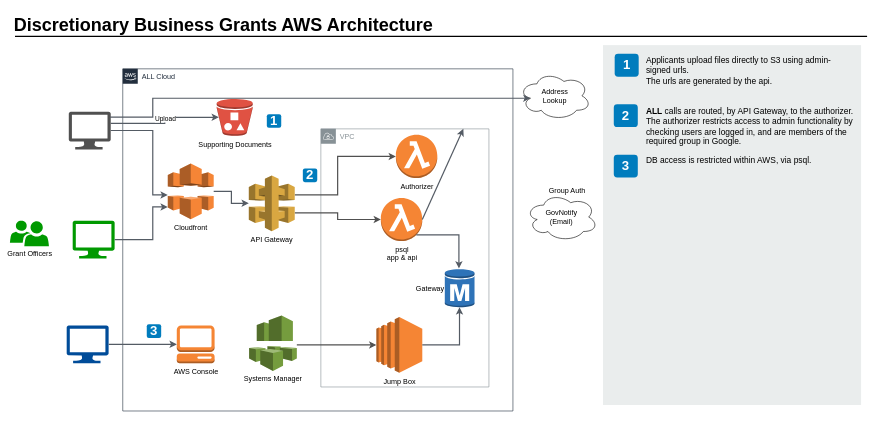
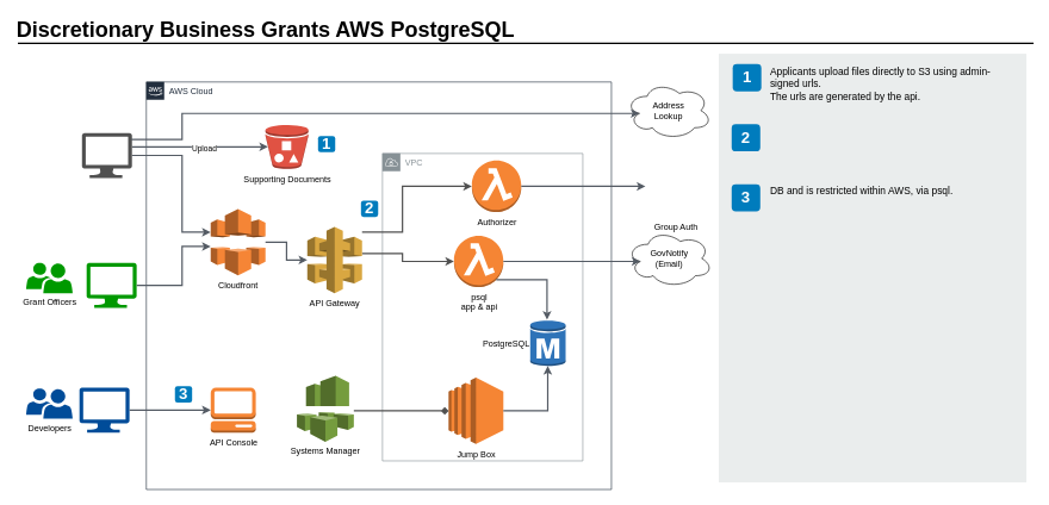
  <mxCell id="0" />
  <mxCell id="1" parent="0" />
- <mxCell id="2" value="ALL Cloud" style="points=[[0,0],[0.25,0],[0.5,0],[0.75,0],[1,0],[1,0.25],[1,0.5],[1,0.75],[1,1],[0.75,1],[0.5,1],[0.25,1],[0,1],[0,0.75],[0,0.5],[0,0.25]];outlineConnect=0;gradientColor=none;html=1;whiteSpace=wrap;fontSize=12;fontStyle=0;shape=mxgraph.aws4.group;grIcon=mxgraph.aws4.group_aws_cloud_alt;strokeColor=#232F3E;fillColor=none;verticalAlign=top;align=left;spacingLeft=30;fontColor=#232F3E;dashed=0;labelBackgroundColor=none;" parent="1" vertex="1"><mxGeometry x="204" y="114" width="650" height="570" as="geometry" /></mxCell>
+ <mxCell id="2" value="AWS Cloud" style="points=[[0,0],[0.25,0],[0.5,0],[0.75,0],[1,0],[1,0.25],[1,0.5],[1,0.75],[1,1],[0.75,1],[0.5,1],[0.25,1],[0,1],[0,0.75],[0,0.5],[0,0.25]];outlineConnect=0;gradientColor=none;html=1;whiteSpace=wrap;fontSize=12;fontStyle=0;shape=mxgraph.aws4.group;grIcon=mxgraph.aws4.group_aws_cloud_alt;strokeColor=#232F3E;fillColor=none;verticalAlign=top;align=left;spacingLeft=30;fontColor=#232F3E;dashed=0;labelBackgroundColor=none;" parent="1" vertex="1"><mxGeometry x="204" y="114" width="650" height="570" as="geometry" /></mxCell>
  <mxCell id="3" value="VPC" style="outlineConnect=0;gradientColor=none;html=1;whiteSpace=wrap;fontSize=12;fontStyle=0;shape=mxgraph.aws4.group;grIcon=mxgraph.aws4.group_vpc;strokeColor=#879196;fillColor=none;verticalAlign=top;align=left;spacingLeft=30;fontColor=#879196;dashed=0;" vertex="1" parent="1"><mxGeometry x="534" y="214" width="280" height="430" as="geometry" /></mxCell>
  <mxCell id="4" style="edgeStyle=elbowEdgeStyle;rounded=0;orthogonalLoop=1;jettySize=auto;html=1;endArrow=classic;endFill=1;strokeColor=#545B64;strokeWidth=2;fontSize=14;exitX=1;exitY=0.5;exitDx=0;exitDy=0;exitPerimeter=0;" parent="1" source="34" target="17" edge="1"><mxGeometry relative="1" as="geometry"><mxPoint x="224" y="412" as="sourcePoint" /><Array as="points"><mxPoint x="254" y="324" /><mxPoint x="254" y="334" /><mxPoint x="254" y="292" /></Array></mxGeometry></mxCell>
  <mxCell id="5" style="edgeStyle=elbowEdgeStyle;rounded=0;orthogonalLoop=1;jettySize=auto;html=1;endArrow=classic;endFill=1;strokeColor=#545B64;strokeWidth=2;fontSize=14;entryX=0.06;entryY=0.5;entryDx=0;entryDy=0;entryPerimeter=0;" parent="1" source="34" target="29" edge="1"><mxGeometry relative="1" as="geometry"><mxPoint x="224" y="376" as="sourcePoint" /><mxPoint x="814" y="188" as="targetPoint" /><Array as="points"><mxPoint x="274" y="205" /></Array></mxGeometry></mxCell>
  <mxCell id="6" value="&lt;div&gt;Upload&lt;br&gt;&lt;/div&gt;" style="edgeLabel;html=1;align=center;verticalAlign=middle;resizable=0;points=[];" parent="5" vertex="1" connectable="0"><mxGeometry x="0.061" y="-2" relative="1" as="geometry"><mxPoint as="offset" /></mxGeometry></mxCell>
  <mxCell id="7" value="" style="rounded=0;whiteSpace=wrap;html=1;fillColor=#EAEDED;fontSize=22;fontColor=#FFFFFF;strokeColor=none;labelBackgroundColor=none;" parent="1" vertex="1"><mxGeometry x="1004" y="74.5" width="430" height="599.5" as="geometry" /></mxCell>
  <mxCell id="8" value="1" style="rounded=1;whiteSpace=wrap;html=1;fillColor=#007CBD;strokeColor=none;fontColor=#FFFFFF;fontStyle=1;fontSize=22;labelBackgroundColor=none;" parent="1" vertex="1"><mxGeometry x="1023.5" y="89" width="40" height="38" as="geometry" /></mxCell>
  <mxCell id="9" value="2" style="rounded=1;whiteSpace=wrap;html=1;fillColor=#007CBD;strokeColor=none;fontColor=#FFFFFF;fontStyle=1;fontSize=22;labelBackgroundColor=none;" parent="1" vertex="1"><mxGeometry x="1022" y="173" width="40" height="38" as="geometry" /></mxCell>
  <mxCell id="10" value="3" style="rounded=1;whiteSpace=wrap;html=1;fillColor=#007CBD;strokeColor=none;fontColor=#FFFFFF;fontStyle=1;fontSize=22;labelBackgroundColor=none;" parent="1" vertex="1"><mxGeometry x="1022" y="257" width="40" height="38" as="geometry" /></mxCell>
- <mxCell id="11" value="Discretionary Business Grants AWS Architecture" style="text;html=1;resizable=0;points=[];autosize=1;align=left;verticalAlign=top;spacingTop=-4;fontSize=30;fontStyle=1;labelBackgroundColor=none;" parent="1" vertex="1"><mxGeometry x="20.5" y="20.5" width="720" height="40" as="geometry" /></mxCell>
+ <mxCell id="11" value="Discretionary Business Grants AWS PostgreSQL" style="text;html=1;resizable=0;points=[];autosize=1;align=left;verticalAlign=top;spacingTop=-4;fontSize=30;fontStyle=1;labelBackgroundColor=none;" parent="1" vertex="1"><mxGeometry x="20.5" y="20.5" width="720" height="40" as="geometry" /></mxCell>
  <mxCell id="12" value="" style="line;strokeWidth=2;html=1;fontSize=14;labelBackgroundColor=none;" parent="1" vertex="1"><mxGeometry x="24.5" y="59.5" width="1419.5" height="1" as="geometry" /></mxCell>
  <mxCell id="13" value="&lt;span&gt;Applicants upload files directly to S3 using admin-signed urls.&lt;br&gt;The urls are generated by the api.&lt;br&gt;&lt;/span&gt;" style="text;html=1;align=left;verticalAlign=top;spacingTop=-4;fontSize=14;labelBackgroundColor=none;whiteSpace=wrap;" parent="1" vertex="1"><mxGeometry x="1074" y="88.5" width="350" height="75" as="geometry" /></mxCell>
- <mxCell id="14" value="&lt;b&gt;ALL&lt;/b&gt; calls are routed, by API Gateway, to the authorizer.&lt;br&gt;The authorizer restricts access to admin functionality by checking users are logged in, and are members of the required group in Google. " style="text;html=1;align=left;verticalAlign=top;spacingTop=-4;fontSize=14;labelBackgroundColor=none;whiteSpace=wrap;" parent="1" vertex="1"><mxGeometry x="1074" y="173.5" width="350" height="75" as="geometry" /></mxCell>
- <mxCell id="15" value="&lt;span&gt;DB access is restricted within AWS, via psql.&lt;br&gt;&lt;/span&gt;" style="text;html=1;align=left;verticalAlign=top;spacingTop=-4;fontSize=14;labelBackgroundColor=none;whiteSpace=wrap;" parent="1" vertex="1"><mxGeometry x="1074" y="255.5" width="350" height="75" as="geometry" /></mxCell>
+ <mxCell id="15" value="&lt;span&gt;DB and is restricted within AWS, via psql.&lt;br&gt;&lt;/span&gt;" style="text;html=1;align=left;verticalAlign=top;spacingTop=-4;fontSize=14;labelBackgroundColor=none;whiteSpace=wrap;" parent="1" vertex="1"><mxGeometry x="1074" y="255.5" width="350" height="75" as="geometry" /></mxCell>
  <mxCell id="16" value="2" style="rounded=1;whiteSpace=wrap;html=1;fillColor=#007CBD;strokeColor=none;fontColor=#FFFFFF;fontStyle=1;fontSize=22;labelBackgroundColor=none;aspect=fixed;" parent="1" vertex="1"><mxGeometry x="504" y="279.95" width="24" height="22.8" as="geometry" /></mxCell>
- <mxCell id="17" value="&lt;div&gt;Cloudfront&lt;/div&gt;" style="outlineConnect=0;dashed=0;verticalLabelPosition=bottom;verticalAlign=top;align=center;html=1;shape=mxgraph.aws3.cloudfront;fillColor=#F58536;gradientColor=none;" parent="1" vertex="1"><mxGeometry x="279" y="271.5" width="76.5" height="93" as="geometry" /></mxCell>
+ <mxCell id="17" value="&lt;div&gt;Cloudfront&lt;/div&gt;" style="outlineConnect=0;dashed=0;verticalLabelPosition=bottom;verticalAlign=top;align=center;html=1;shape=mxgraph.aws3.cloudfront;fillColor=#F58536;gradientColor=none;" parent="1" vertex="1"><mxGeometry x="294" y="291.5" width="76.5" height="93" as="geometry" /></mxCell>
  <mxCell id="18" style="edgeStyle=orthogonalEdgeStyle;rounded=0;orthogonalLoop=1;jettySize=auto;html=1;strokeColor=#505050;strokeWidth=2;" edge="1" parent="1" source="20" target="21"><mxGeometry relative="1" as="geometry"><Array as="points"><mxPoint x="562" y="324" /><mxPoint x="562" y="260" /></Array></mxGeometry></mxCell>
  <mxCell id="19" style="edgeStyle=orthogonalEdgeStyle;rounded=0;orthogonalLoop=1;jettySize=auto;html=1;entryX=0;entryY=0.5;entryDx=0;entryDy=0;entryPerimeter=0;strokeColor=#505050;strokeWidth=2;" edge="1" parent="1" source="20" target="22"><mxGeometry relative="1" as="geometry"><Array as="points"><mxPoint x="562" y="354" /><mxPoint x="562" y="365" /></Array></mxGeometry></mxCell>
- <mxCell id="20" value="&lt;div&gt;API Gateway&lt;/div&gt;" style="outlineConnect=0;dashed=0;verticalLabelPosition=bottom;verticalAlign=top;align=center;html=1;shape=mxgraph.aws3.api_gateway;fillColor=#D9A741;gradientColor=none;" parent="1" vertex="1"><mxGeometry x="414" y="291.5" width="76.5" height="93" as="geometry" /></mxCell>
+ <mxCell id="20" value="&lt;div&gt;API Gateway&lt;/div&gt;" style="outlineConnect=0;dashed=0;verticalLabelPosition=bottom;verticalAlign=top;align=center;html=1;shape=mxgraph.aws3.api_gateway;fillColor=#D9A741;gradientColor=none;" parent="1" vertex="1"><mxGeometry x="429" y="316.5" width="76.5" height="93" as="geometry" /></mxCell>
  <mxCell id="21" value="&lt;div&gt;Authorizer&lt;/div&gt;" style="outlineConnect=0;dashed=0;verticalLabelPosition=bottom;verticalAlign=top;align=center;html=1;shape=mxgraph.aws3.lambda_function;fillColor=#F58534;gradientColor=none;" parent="1" vertex="1"><mxGeometry x="659" y="224" width="69" height="72" as="geometry" /></mxCell>
  <mxCell id="22" value="psql&lt;br&gt;&lt;div&gt;app &amp;amp; api&lt;/div&gt;" style="outlineConnect=0;dashed=0;verticalLabelPosition=bottom;verticalAlign=top;align=center;html=1;shape=mxgraph.aws3.lambda_function;fillColor=#F58534;gradientColor=none;" parent="1" vertex="1"><mxGeometry x="634" y="329" width="69" height="72" as="geometry" /></mxCell>
- <mxCell id="23" style="edgeStyle=orthogonalEdgeStyle;rounded=0;orthogonalLoop=1;jettySize=auto;html=1;entryX=0;entryY=0.5;entryDx=0;entryDy=0;entryPerimeter=0;strokeColor=#505050;strokeWidth=2;" edge="1" parent="1" source="24" target="33"><mxGeometry relative="1" as="geometry"><Array as="points"><mxPoint x="534" y="574" /><mxPoint x="534" y="574" /></Array></mxGeometry></mxCell>
+ <mxCell id="23" style="edgeStyle=orthogonalEdgeStyle;rounded=0;orthogonalLoop=1;jettySize=auto;html=1;entryX=0;entryY=0.5;entryDx=0;entryDy=0;entryPerimeter=0;strokeColor=#505050;strokeWidth=2;endArrow=diamond;" edge="1" parent="1" source="24" target="33"><mxGeometry relative="1" as="geometry"><Array as="points"><mxPoint x="534" y="574" /><mxPoint x="534" y="574" /></Array></mxGeometry></mxCell>
  <mxCell id="24" value="&lt;div&gt;Systems Manager&lt;/div&gt;" style="outlineConnect=0;dashed=0;verticalLabelPosition=bottom;verticalAlign=top;align=center;html=1;shape=mxgraph.aws3.ec2_systems_manager;fillColor=#759C3E;gradientColor=none;" parent="1" vertex="1"><mxGeometry x="414.5" y="524.75" width="79.5" height="92.5" as="geometry" /></mxCell>
- <mxCell id="25" value="Gateway " style="outlineConnect=0;dashed=0;verticalLabelPosition=middle;verticalAlign=middle;align=right;html=1;shape=mxgraph.aws3.rds_db_instance;fillColor=#2E73B8;gradientColor=none;labelPosition=left;" parent="1" vertex="1"><mxGeometry x="740.5" y="446.5" width="49.5" height="66" as="geometry" /></mxCell>
+ <mxCell id="25" value="PostgreSQL " style="outlineConnect=0;dashed=0;verticalLabelPosition=middle;verticalAlign=middle;align=right;html=1;shape=mxgraph.aws3.rds_db_instance;fillColor=#2E73B8;gradientColor=none;labelPosition=left;" parent="1" vertex="1"><mxGeometry x="740.5" y="446.5" width="49.5" height="66" as="geometry" /></mxCell>
  <mxCell id="26" value="&lt;div&gt;Group Auth&lt;/div&gt;" style="shape=image;html=1;verticalAlign=top;verticalLabelPosition=bottom;labelBackgroundColor=#ffffff;imageAspect=0;aspect=fixed;image=https://cdn0.iconfinder.com/data/icons/social-network-9/50/2-128.png" parent="1" vertex="1"><mxGeometry x="901.5" y="217.25" width="85.5" height="85.5" as="geometry" /></mxCell>
- <mxCell id="27" value="AWS Console" style="outlineConnect=0;dashed=0;verticalLabelPosition=bottom;verticalAlign=top;align=center;html=1;shape=mxgraph.aws3.management_console;fillColor=#F58534;gradientColor=none;" parent="1" vertex="1"><mxGeometry x="294" y="541.5" width="63" height="63" as="geometry" /></mxCell>
- <mxCell id="28" value="&lt;div&gt;Grant Officers&lt;/div&gt;&lt;div&gt;&lt;br&gt;&lt;/div&gt;" style="pointerEvents=1;shadow=0;dashed=0;html=1;strokeColor=none;labelPosition=center;verticalLabelPosition=bottom;verticalAlign=top;align=center;shape=mxgraph.mscae.intune.user_group;fillColor=#009900;aspect=fixed;" parent="1" vertex="1"><mxGeometry x="16" y="367" width="65" height="42.47" as="geometry" /></mxCell>
- <mxCell id="29" value="&lt;div&gt;Supporting Documents&lt;/div&gt;" style="outlineConnect=0;dashed=0;verticalLabelPosition=bottom;verticalAlign=top;align=center;html=1;shape=mxgraph.aws3.bucket_with_objects;fillColor=#E05243;gradientColor=none;" parent="1" vertex="1"><mxGeometry x="360.5" y="164" width="60" height="61.5" as="geometry" /></mxCell>
+ <mxCell id="27" value="API Console" style="outlineConnect=0;dashed=0;verticalLabelPosition=bottom;verticalAlign=top;align=center;html=1;shape=mxgraph.aws3.management_console;fillColor=#F58534;gradientColor=none;" parent="1" vertex="1"><mxGeometry x="294" y="541.5" width="63" height="63" as="geometry" /></mxCell>
+ <mxCell id="28" value="&lt;div&gt;Grant Officers&lt;/div&gt;&lt;div&gt;&lt;br&gt;&lt;/div&gt;" style="pointerEvents=1;shadow=0;dashed=0;html=1;strokeColor=none;labelPosition=center;verticalLabelPosition=bottom;verticalAlign=top;align=center;shape=mxgraph.mscae.intune.user_group;fillColor=#009900;aspect=fixed;" parent="1" vertex="1"><mxGeometry x="36" y="367" width="65" height="42.47" as="geometry" /></mxCell>
+ <mxCell id="29" value="&lt;div&gt;Supporting Documents&lt;/div&gt;" style="outlineConnect=0;dashed=0;verticalLabelPosition=bottom;verticalAlign=top;align=center;html=1;shape=mxgraph.aws3.bucket_with_objects;fillColor=#E05243;gradientColor=none;" parent="1" vertex="1"><mxGeometry x="370.5" y="174" width="60" height="61.5" as="geometry" /></mxCell>
+ <mxCell id="30" value="Developers" style="pointerEvents=1;shadow=0;dashed=0;html=1;strokeColor=none;labelPosition=center;verticalLabelPosition=bottom;verticalAlign=top;align=center;shape=mxgraph.mscae.intune.user_group;fillColor=#004C99;aspect=fixed;" parent="1" vertex="1"><mxGeometry x="36" y="542.5" width="65" height="42.47" as="geometry" /></mxCell>
  <mxCell id="31" value="GovNotify&lt;br&gt;(Email)" style="ellipse;shape=cloud;whiteSpace=wrap;html=1;fillColor=none;" parent="1" vertex="1"><mxGeometry x="875.25" y="321" width="120" height="80" as="geometry" /></mxCell>
- <mxCell id="32" value="Address&lt;br&gt;Lookup" style="ellipse;shape=cloud;whiteSpace=wrap;html=1;fillColor=none;" parent="1" vertex="1"><mxGeometry x="864" y="119" width="120" height="80" as="geometry" /></mxCell>
+ <mxCell id="32" value="Address&lt;br&gt;Lookup" style="ellipse;shape=cloud;whiteSpace=wrap;html=1;fillColor=none;" parent="1" vertex="1"><mxGeometry x="874" y="114" width="120" height="80" as="geometry" /></mxCell>
  <mxCell id="33" value="&lt;div&gt;Jump Box&lt;/div&gt;&lt;div&gt;&lt;br&gt;&lt;/div&gt;" style="outlineConnect=0;dashed=0;verticalLabelPosition=bottom;verticalAlign=top;align=center;html=1;shape=mxgraph.aws3.ec2;fillColor=#F58534;gradientColor=none;" parent="1" vertex="1"><mxGeometry x="626.5" y="527.5" width="76.5" height="93" as="geometry" /></mxCell>
  <mxCell id="34" value="" style="aspect=fixed;pointerEvents=1;shadow=0;dashed=0;html=1;strokeColor=none;labelPosition=center;verticalLabelPosition=bottom;verticalAlign=top;align=center;shape=mxgraph.azure.computer;fillColor=#505050;" parent="1" vertex="1"><mxGeometry x="114" y="185.25" width="70" height="63" as="geometry" /></mxCell>
  <mxCell id="35" value="" style="aspect=fixed;pointerEvents=1;shadow=0;dashed=0;html=1;strokeColor=none;labelPosition=center;verticalLabelPosition=bottom;verticalAlign=top;align=center;shape=mxgraph.azure.computer;fillColor=#009900;" parent="1" vertex="1"><mxGeometry x="120.5" y="367" width="70" height="63" as="geometry" /></mxCell>
  <mxCell id="36" value="" style="aspect=fixed;pointerEvents=1;shadow=0;dashed=0;html=1;strokeColor=none;labelPosition=center;verticalLabelPosition=bottom;verticalAlign=top;align=center;shape=mxgraph.azure.computer;fillColor=#004C99;" parent="1" vertex="1"><mxGeometry x="110.5" y="541.5" width="70" height="63" as="geometry" /></mxCell>
  <mxCell id="37" value="1" style="rounded=1;whiteSpace=wrap;html=1;fillColor=#007CBD;strokeColor=none;fontColor=#FFFFFF;fontStyle=1;fontSize=22;labelBackgroundColor=none;aspect=fixed;" parent="1" vertex="1"><mxGeometry x="444" y="189.5" width="24" height="22.8" as="geometry" /></mxCell>
  <mxCell id="38" style="edgeStyle=elbowEdgeStyle;rounded=0;orthogonalLoop=1;jettySize=auto;html=1;endArrow=classic;endFill=1;strokeColor=#545B64;strokeWidth=2;fontSize=14;entryX=0;entryY=0.5;entryDx=0;entryDy=0;entryPerimeter=0;" parent="1" source="36" target="27" edge="1"><mxGeometry relative="1" as="geometry"><mxPoint x="224" y="554.5" as="sourcePoint" /><mxPoint x="334" y="434.5" as="targetPoint" /></mxGeometry></mxCell>
  <mxCell id="39" style="edgeStyle=elbowEdgeStyle;rounded=0;orthogonalLoop=1;jettySize=auto;html=1;endArrow=classic;endFill=1;strokeColor=#545B64;strokeWidth=2;fontSize=14;" parent="1" source="17" target="20" edge="1"><mxGeometry relative="1" as="geometry"><mxPoint x="414" y="294" as="sourcePoint" /><mxPoint x="344" y="302" as="targetPoint" /></mxGeometry></mxCell>
  <mxCell id="40" value="" style="edgeStyle=elbowEdgeStyle;rounded=0;orthogonalLoop=1;jettySize=auto;html=1;endArrow=classic;endFill=1;strokeColor=#545B64;strokeWidth=2;fontSize=14;exitX=0.855;exitY=0.855;exitDx=0;exitDy=0;exitPerimeter=0;" parent="1" source="22" target="25" edge="1"><mxGeometry relative="1" as="geometry"><Array as="points"><mxPoint x="764" y="365" /><mxPoint x="764" y="414" /></Array><mxPoint x="695.5" y="465" as="sourcePoint" /><mxPoint x="732" y="594" as="targetPoint" /></mxGeometry></mxCell>
+ <mxCell id="41" style="edgeStyle=elbowEdgeStyle;rounded=0;orthogonalLoop=1;jettySize=auto;html=1;endArrow=classic;endFill=1;strokeColor=#545B64;strokeWidth=2;fontSize=14;" parent="1" source="21" target="26" edge="1"><mxGeometry relative="1" as="geometry"><mxPoint x="420.5" y="302" as="sourcePoint" /><mxPoint x="619" y="465" as="targetPoint" /><Array as="points" /></mxGeometry></mxCell>
  <mxCell id="42" value="" style="edgeStyle=elbowEdgeStyle;rounded=0;orthogonalLoop=1;jettySize=auto;html=1;endArrow=classic;endFill=1;strokeColor=#545B64;strokeWidth=2;fontSize=14;entryX=0.5;entryY=0.98;entryDx=0;entryDy=0;entryPerimeter=0;" parent="1" source="33" target="25" edge="1"><mxGeometry relative="1" as="geometry"><Array as="points"><mxPoint x="765" y="494" /><mxPoint x="829" y="474" /><mxPoint x="964" y="594" /><mxPoint x="784" y="434" /></Array><mxPoint x="964" y="614" as="sourcePoint" /><mxPoint x="890.5" y="534.5" as="targetPoint" /></mxGeometry></mxCell>
  <mxCell id="43" style="edgeStyle=elbowEdgeStyle;rounded=0;orthogonalLoop=1;jettySize=auto;html=1;endArrow=classic;endFill=1;strokeColor=#545B64;strokeWidth=2;fontSize=14;" parent="1" source="35" target="17" edge="1"><mxGeometry relative="1" as="geometry"><mxPoint x="420.5" y="302" as="sourcePoint" /><mxPoint x="619" y="465" as="targetPoint" /><Array as="points"><mxPoint x="254" y="344" /><mxPoint x="254" y="314" /></Array></mxGeometry></mxCell>
- <mxCell id="44" value="" style="rounded=0;orthogonalLoop=1;jettySize=auto;html=1;endArrow=classic;endFill=1;strokeColor=#545B64;strokeWidth=2;fontSize=14;exitX=1;exitY=0.5;exitDx=0;exitDy=0;exitPerimeter=0;" parent="1" source="22" target="3" edge="1"><mxGeometry relative="1" as="geometry"><mxPoint x="713" y="375" as="sourcePoint" /><mxPoint x="814" y="470.5" as="targetPoint" /></mxGeometry></mxCell>
+ <mxCell id="44" value="" style="rounded=0;orthogonalLoop=1;jettySize=auto;html=1;endArrow=classic;endFill=1;strokeColor=#545B64;strokeWidth=2;fontSize=14;exitX=1;exitY=0.5;exitDx=0;exitDy=0;exitPerimeter=0;entryX=0.16;entryY=0.55;entryDx=0;entryDy=0;entryPerimeter=0;" parent="1" source="22" target="31" edge="1"><mxGeometry relative="1" as="geometry"><mxPoint x="713" y="375" as="sourcePoint" /><mxPoint x="814" y="470.5" as="targetPoint" /></mxGeometry></mxCell>
  <mxCell id="45" style="edgeStyle=elbowEdgeStyle;rounded=0;orthogonalLoop=1;jettySize=auto;html=1;endArrow=classic;endFill=1;strokeColor=#545B64;strokeWidth=2;fontSize=14;entryX=0.16;entryY=0.55;entryDx=0;entryDy=0;entryPerimeter=0;exitX=0.983;exitY=0.145;exitDx=0;exitDy=0;exitPerimeter=0;" parent="1" source="34" target="32" edge="1"><mxGeometry relative="1" as="geometry"><mxPoint x="186" y="194" as="sourcePoint" /><mxPoint x="847.6" y="194.5" as="targetPoint" /><Array as="points"><mxPoint x="254" y="174" /><mxPoint x="234" y="174" /><mxPoint x="254" y="174" /><mxPoint x="364" y="124" /><mxPoint x="254" y="174" /><mxPoint x="254" y="224" /><mxPoint x="234" y="198" /><mxPoint x="274" y="184" /><mxPoint x="184" y="214" /><mxPoint x="314" y="198" /><mxPoint x="384" y="198" /><mxPoint x="514" y="684" /><mxPoint x="424" y="316" /></Array></mxGeometry></mxCell>
  <mxCell id="46" value="3" style="rounded=1;whiteSpace=wrap;html=1;fillColor=#007CBD;strokeColor=none;fontColor=#FFFFFF;fontStyle=1;fontSize=22;labelBackgroundColor=none;aspect=fixed;" parent="1" vertex="1"><mxGeometry x="244" y="539.5" width="24" height="22.8" as="geometry" /></mxCell>
